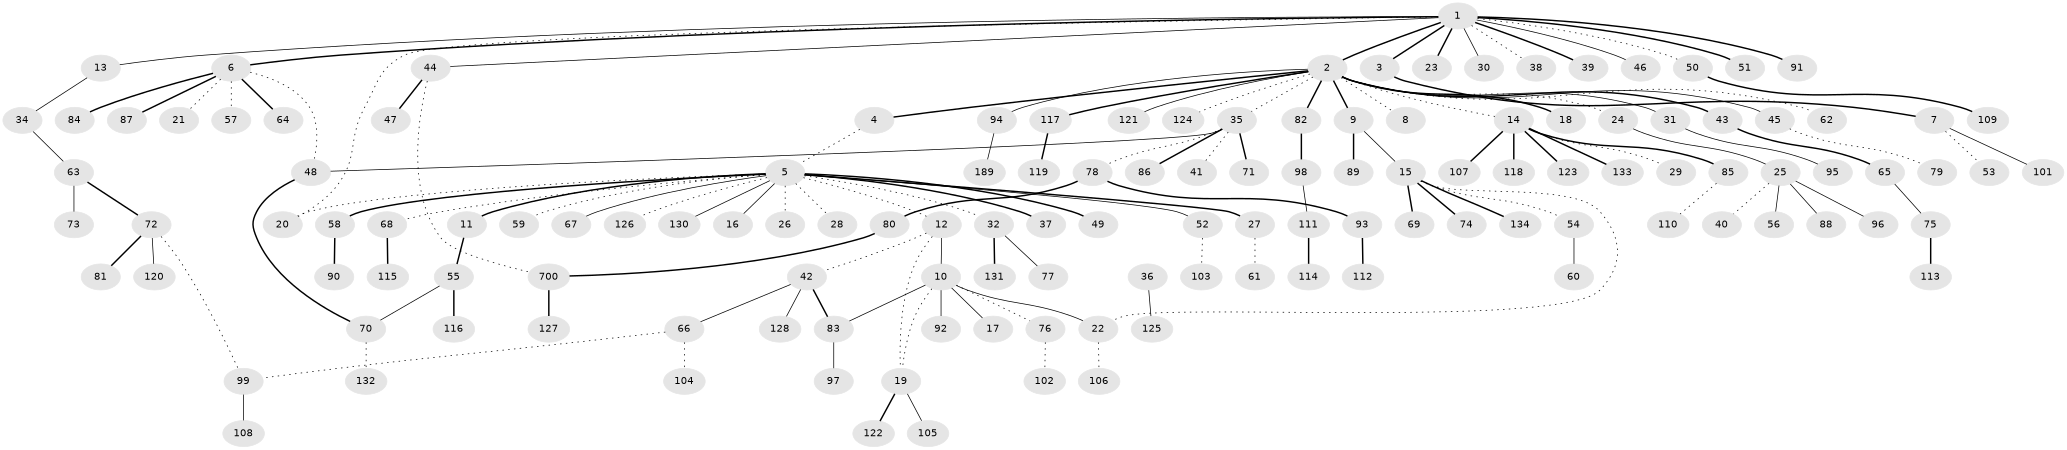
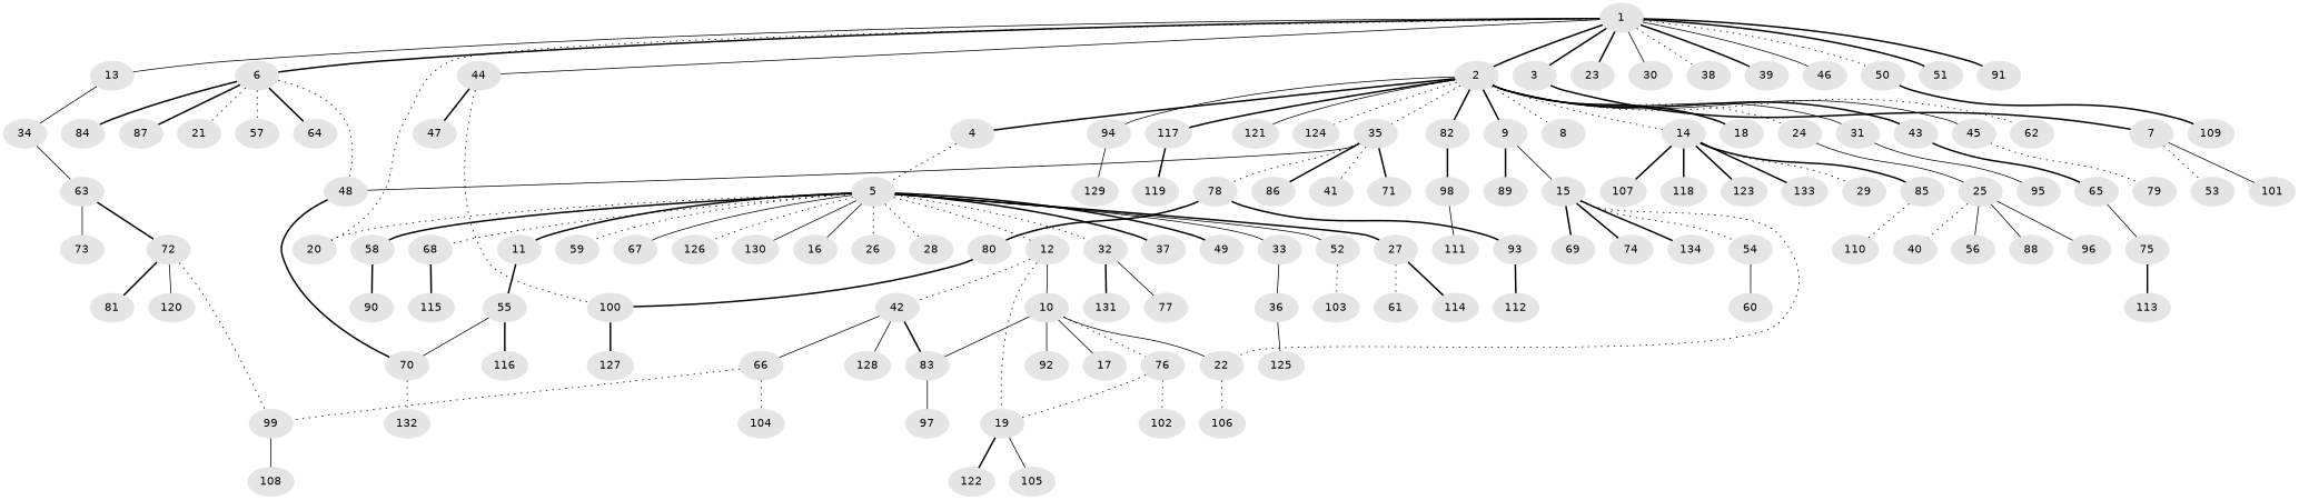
  graph {
    fontname="DejaVu Sans"
    node [color=gray90 fontname="DejaVu Sans" style=filled]
    edge [fontname="DejaVu Sans" style=bold]
    1
    2
    3
    6
    13
    20
    23
    30
    38
    39
    44
    46
    50
    51
    91
    4
    8
    9
    14
    18
    24
    31
    35
    43
    45
    62
    82
    94
    117
    121
    124
    7
    21
    48
    57
    64
    84
    87
    34
    47
-   100 [label=700]
+   100
    109
    5
    15
    89
    29
    85
    107
    118
    123
    133
    25
    95
    41
    71
    78
    86
    65
    79
    98
-   129 [label=189]
+   129
    119
    53
    101
    11
    12
    16
    26
    27
    28
    32
+   33
    37
    49
    52
    58
    59
    67
    68
    126
    130
    10
    17
    19
    22
    76
    83
    92
    55
    42
    61
    114
    77
    131
    36
    103
    90
    115
    70
    54
    69
    74
    134
    105
    122
    106
    102
    97
    116
    66
    128
    63
    110
    60
    40
    56
    88
    96
    125
    72
    73
    80
    93
    99
    104
    75
    127
    132
    81
    120
    113
    108
    112
    111
    1 -- 2
    1 -- 3
    1 -- 6
    1 -- 13 [style=solid]
    1 -- 20 [style=dotted]
    1 -- 23
    1 -- 30 [style=solid]
    1 -- 38 [style=dotted]
    1 -- 39
    1 -- 44 [style=solid]
    1 -- 46 [style=solid]
    1 -- 50 [style=dotted]
    1 -- 51
    1 -- 91
    2 -- 4
    2 -- 8 [style=dotted]
    2 -- 9
    2 -- 14 [style=dotted]
    2 -- 18
    2 -- 24 [style=dotted]
    2 -- 31 [style=solid]
    2 -- 35 [style=dotted]
    2 -- 43
    2 -- 45 [style=solid]
    2 -- 62 [style=dotted]
    2 -- 82
    2 -- 94 [style=solid]
    2 -- 117
    2 -- 121 [style=solid]
    2 -- 124 [style=dotted]
    3 -- 7
    6 -- 21 [style=dotted]
    6 -- 48 [style=dotted]
    6 -- 57 [style=dotted]
    6 -- 64
    6 -- 84
    6 -- 87
    13 -- 34 [style=solid]
    44 -- 47
    44 -- 100 [style=dotted]
    50 -- 109
    4 -- 5 [style=dotted]
    9 -- 15 [style=solid]
    9 -- 89
    14 -- 29 [style=dotted]
    14 -- 85
    14 -- 107
    14 -- 118
    14 -- 123
    14 -- 133
    24 -- 25 [style=solid]
    31 -- 95 [style=solid]
    35 -- 48 [style=solid]
    35 -- 41 [style=dotted]
    35 -- 71
    35 -- 78 [style=dotted]
    35 -- 86
    43 -- 65
    45 -- 79 [style=dotted]
    82 -- 98
    94 -- 129 [style=solid]
    117 -- 119
    7 -- 53 [style=dotted]
    7 -- 101 [style=solid]
    48 -- 70
    34 -- 63 [style=solid]
    100 -- 127
    5 -- 20 [style=dotted]
    5 -- 11
    5 -- 12 [style=dotted]
    5 -- 16 [style=solid]
    5 -- 26 [style=dotted]
    5 -- 27
    5 -- 28 [style=dotted]
    5 -- 32 [style=dotted]
+   5 -- 33 [style=solid]
    5 -- 37
    5 -- 49
    5 -- 52 [style=solid]
    5 -- 58
    5 -- 59 [style=dotted]
    5 -- 67 [style=solid]
    5 -- 68 [style=dotted]
    5 -- 126 [style=dotted]
    5 -- 130 [style=solid]
    15 -- 22 [style=dotted]
    15 -- 54 [style=dotted]
    15 -- 69
    15 -- 74
    15 -- 134
    85 -- 110 [style=dotted]
    25 -- 40 [style=dotted]
    25 -- 56 [style=solid]
    25 -- 88 [style=solid]
    25 -- 96 [style=solid]
    78 -- 80
    78 -- 93
    65 -- 75 [style=solid]
    98 -- 111 [style=solid]
    11 -- 55
    12 -- 10 [style=solid]
    12 -- 19 [style=dotted]
    12 -- 42 [style=dotted]
    27 -- 61 [style=dotted]
-   111 -- 114
+   27 -- 114
    32 -- 77 [style=solid]
    32 -- 131
+   33 -- 36 [style=solid]
    52 -- 103 [style=dotted]
    58 -- 90
    68 -- 115
    10 -- 17 [style=solid]
-   10 -- 19 [style=dotted]
+   76 -- 19 [style=dotted]
    10 -- 22 [style=solid]
    10 -- 76 [style=dotted]
    10 -- 83 [style=solid]
    10 -- 92 [style=solid]
    19 -- 105 [style=solid]
    19 -- 122
    22 -- 106 [style=dotted]
    76 -- 102 [style=dotted]
    83 -- 97 [style=solid]
    55 -- 70 [style=solid]
    55 -- 116
    42 -- 83
    42 -- 66 [style=solid]
    42 -- 128 [style=solid]
    36 -- 125 [style=solid]
    70 -- 132 [style=dotted]
    54 -- 60 [style=solid]
    66 -- 99 [style=dotted]
    66 -- 104 [style=dotted]
    63 -- 72
    63 -- 73 [style=solid]
    72 -- 99 [style=dotted]
    72 -- 81
    72 -- 120 [style=solid]
    80 -- 100
    93 -- 112
    99 -- 108 [style=solid]
    75 -- 113
  }
